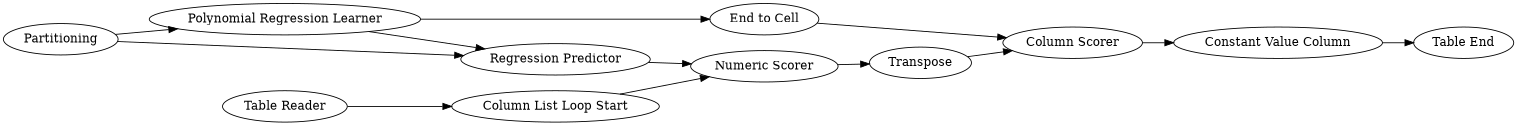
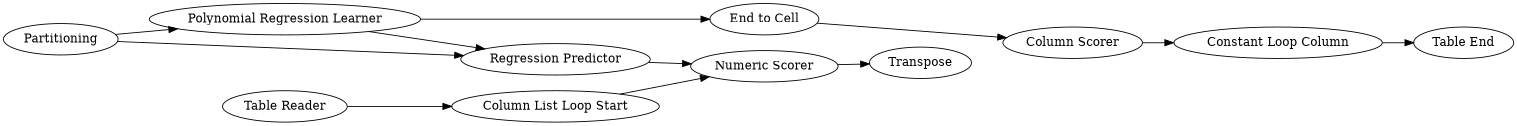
  digraph {
    rankdir=LR
    n1 [label="Column List Loop Start"]
    n2 [label="Numeric Scorer"]
    n3 [label=Partitioning]
    n4 [label="Polynomial Regression Learner"]
    n5 [label="Regression Predictor"]
    n6 [label="Column Scorer"]
-   n7 [label="Constant Value Column"]
+   n7 [label="Constant Loop Column"]
    n8 [label="Table End"]
    n9 [label="End to Cell"]
    n10 [label=Transpose]
    n11 [label="Table Reader"]
    n1 -> n2
    n2 -> n10
    n3 -> n4
    n3 -> n5
    n4 -> n5
    n4 -> n9
    n5 -> n2
    n6 -> n7
    n7 -> n8
    n9 -> n6
-   n10 -> n6
    n11 -> n1
  }
